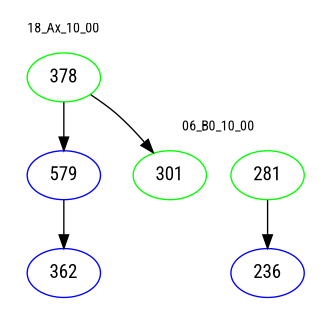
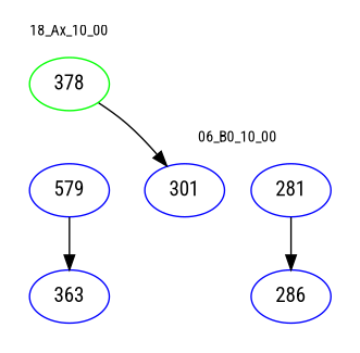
  digraph {
    fontname="Roboto Condensed"
    node [color=blue fontname="Roboto Condensed"]
    edge [color=black fontname="Roboto Condensed"]
    n1 [color=green label=378]
    n2 [label=579]
-   n3 [label=362]
-   n4 [color=green label=281]
-   n5 [label=236]
-   n6 [color=green label=301]
+   n3 [label=363]
+   n4 [label=281]
+   n5 [label=286]
+   n6 [label=301]
    subgraph cluster_1 {
      color=white
      fontsize=10
      label="18_Ax_10_00"
      n1
      n2
      n3
    }
    subgraph cluster_2 {
      color=white
      fontsize=10
      label="06_B0_10_00"
      n4
      n5
      n6
    }
-   n1 -> n2
    n1 -> n6
    n2 -> n3
    n4 -> n5
  }
